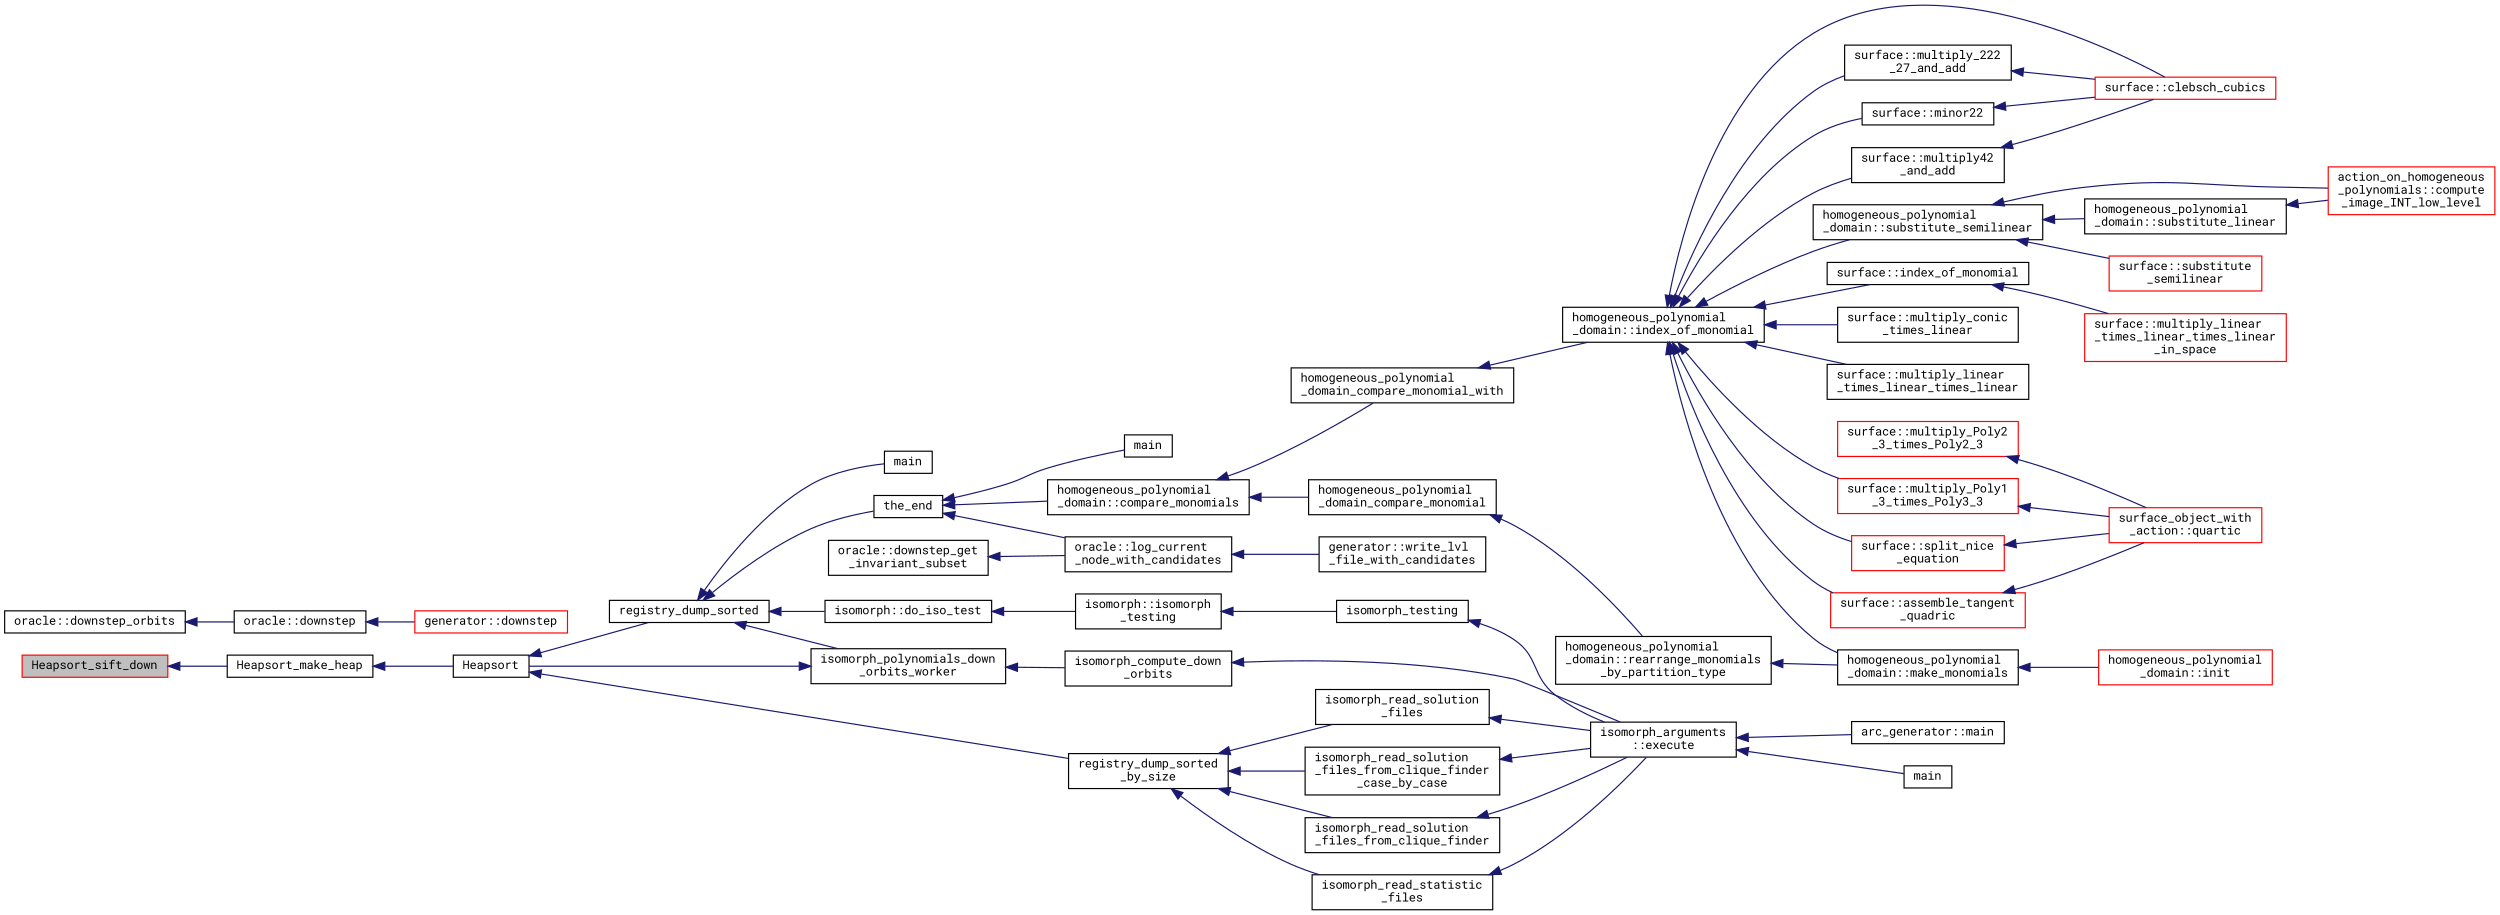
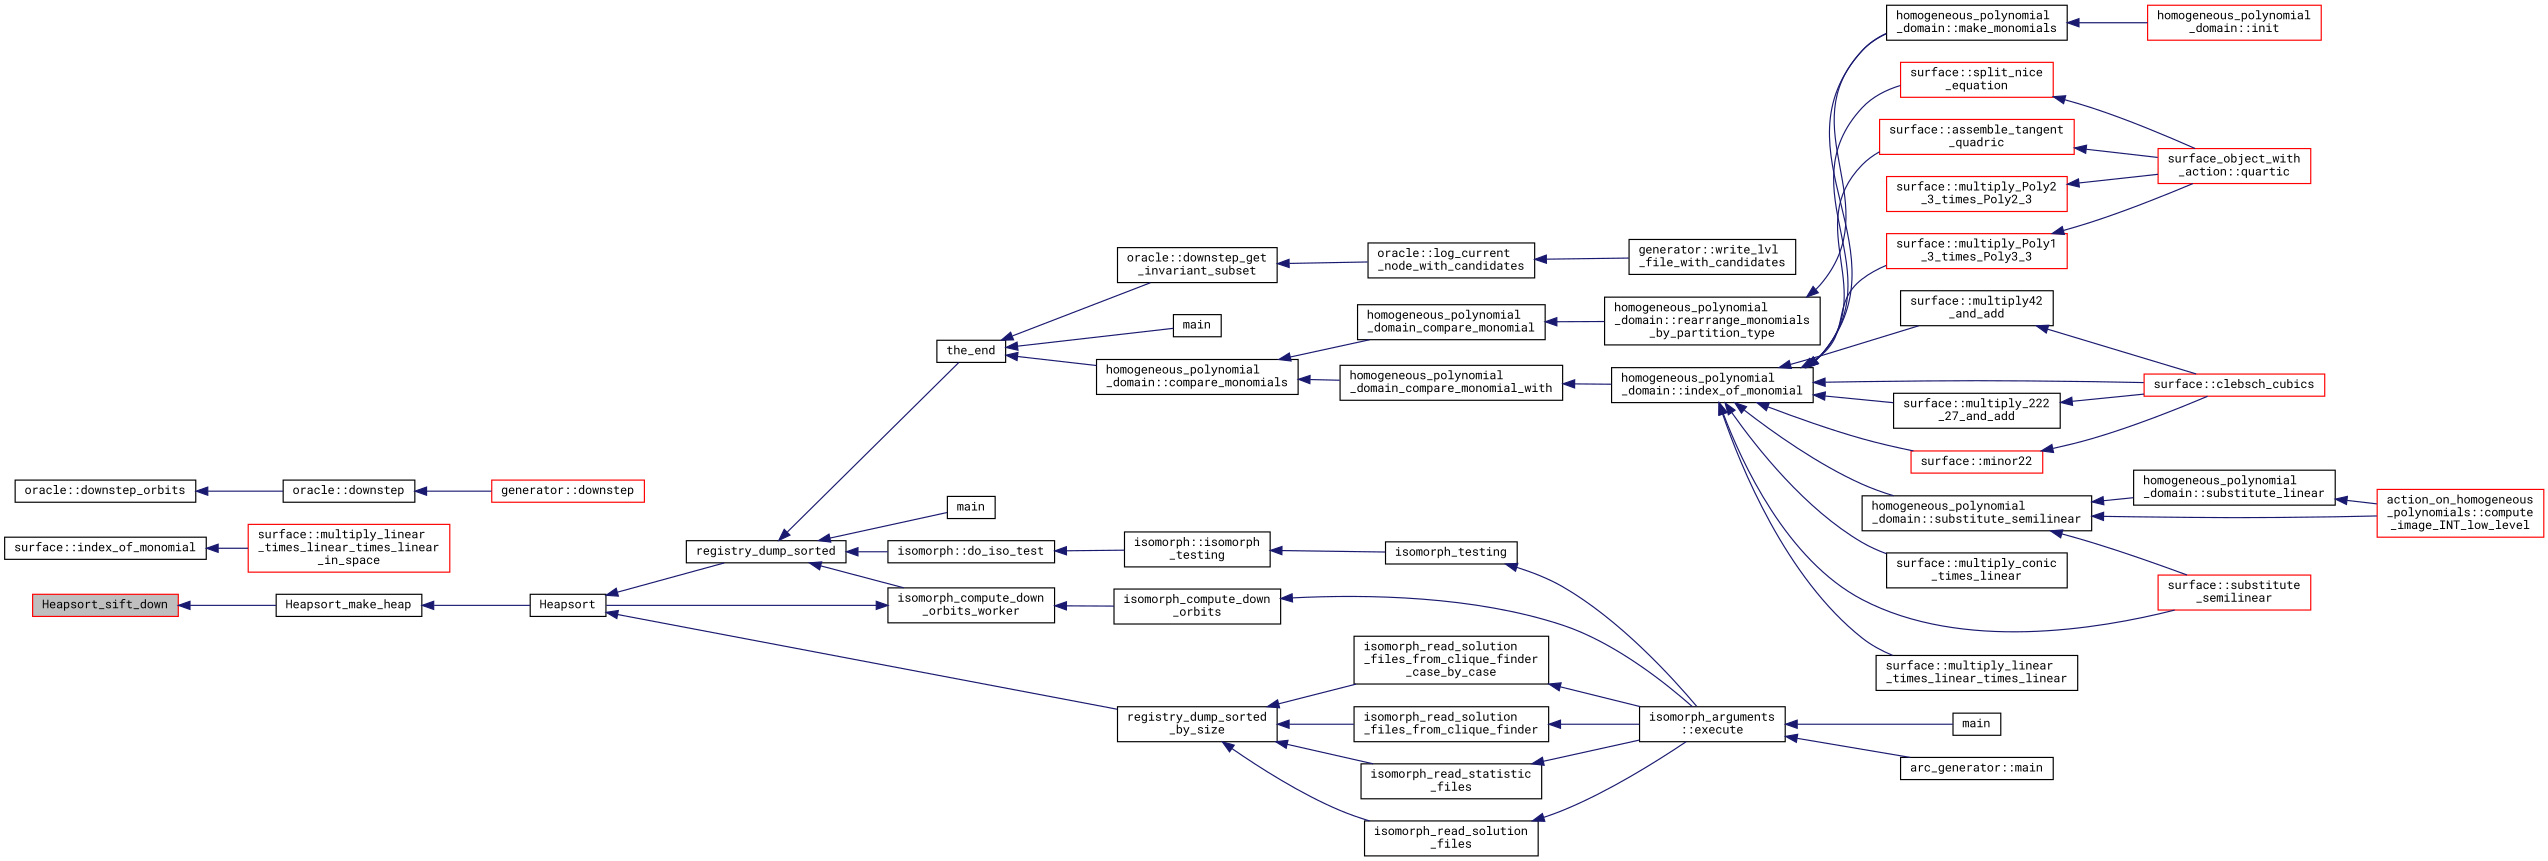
  digraph {
    fontname="Roboto Mono"
    rankdir=LR
    node [color=black fillcolor=white fontname="Roboto Mono" fontsize=10 shape=record style=filled]
    edge [color=midnightblue dir=back fontname="Roboto Mono" fontsize=10 labelfontname=Helvetica labelfontsize=10 style=solid]
    n1 [color=red fillcolor=grey75 fontcolor=black height=0.2 label=Heapsort_sift_down width=0.4]
    n2 [height=0.2 label=Heapsort_make_heap width=0.4]
    n3 [height=0.2 label=Heapsort width=0.4]
    n4 [height=0.2 label=registry_dump_sorted width=0.4]
    n5 [height=0.2 label="registry_dump_sorted\l_by_size" width=0.4]
    n6 [height=0.2 label=main width=0.4]
    n7 [height=0.2 label=the_end width=0.4]
-   n8 [height=0.2 label="isomorph_polynomials_down\l_orbits_worker" width=0.4]
+   n8 [height=0.2 label="isomorph_compute_down\l_orbits_worker" width=0.4]
    n9 [height=0.2 label="isomorph::do_iso_test" width=0.4]
    n10 [height=0.2 label="isomorph_read_statistic\l_files" width=0.4]
    n11 [height=0.2 label="isomorph_read_solution\l_files" width=0.4]
    n12 [height=0.2 label="isomorph_read_solution\l_files_from_clique_finder\l_case_by_case" width=0.4]
    n13 [height=0.2 label="isomorph_read_solution\l_files_from_clique_finder" width=0.4]
    n14 [height=0.2 label=main width=0.4]
    n15 [height=0.2 label="homogeneous_polynomial\l_domain::compare_monomials" width=0.4]
    n16 [height=0.2 label="oracle::downstep_get\l_invariant_subset" width=0.4]
    n17 [height=0.2 label="isomorph_compute_down\l_orbits" width=0.4]
    n18 [height=0.2 label="isomorph::isomorph\l_testing" width=0.4]
    n19 [height=0.2 label="homogeneous_polynomial\l_domain_compare_monomial_with" width=0.4]
    n20 [height=0.2 label="homogeneous_polynomial\l_domain_compare_monomial" width=0.4]
    n21 [height=0.2 label="oracle::log_current\l_node_with_candidates" width=0.4]
    n22 [height=0.2 label="homogeneous_polynomial\l_domain::index_of_monomial" width=0.4]
    n23 [height=0.2 label="homogeneous_polynomial\l_domain::rearrange_monomials\l_by_partition_type" width=0.4]
    n24 [height=0.2 label="homogeneous_polynomial\l_domain::make_monomials" width=0.4]
    n25 [height=0.2 label="homogeneous_polynomial\l_domain::substitute_semilinear" width=0.4]
    n26 [height=0.2 label="surface::index_of_monomial" width=0.4]
    n27 [height=0.2 label="surface::multiply_conic\l_times_linear" width=0.4]
    n28 [height=0.2 label="surface::multiply_linear\l_times_linear_times_linear" width=0.4]
    n29 [color=red height=0.2 label="surface::multiply_Poly1\l_3_times_Poly3_3" width=0.4]
    n30 [color=red height=0.2 label="surface::clebsch_cubics" width=0.4]
    n31 [height=0.2 label="surface::multiply_222\l_27_and_add" width=0.4]
-   n32 [height=0.2 label="surface::minor22" width=0.4]
+   n32 [color=red height=0.2 label="surface::minor22" width=0.4]
    n33 [height=0.2 label="surface::multiply42\l_and_add" width=0.4]
    n34 [color=red height=0.2 label="surface::split_nice\l_equation" width=0.4]
    n35 [color=red height=0.2 label="surface::assemble_tangent\l_quadric" width=0.4]
    n36 [color=red height=0.2 label="homogeneous_polynomial\l_domain::init" width=0.4]
    n37 [height=0.2 label="homogeneous_polynomial\l_domain::substitute_linear" width=0.4]
    n38 [color=red height=0.2 label="action_on_homogeneous\l_polynomials::compute\l_image_INT_low_level" width=0.4]
    n39 [color=red height=0.2 label="surface::substitute\l_semilinear" width=0.4]
    n40 [color=red height=0.2 label="surface::multiply_linear\l_times_linear_times_linear\l_in_space" width=0.4]
    n41 [color=red height=0.2 label="surface::multiply_Poly2\l_3_times_Poly2_3" width=0.4]
    n42 [color=red height=0.2 label="surface_object_with\l_action::quartic" width=0.4]
    n43 [height=0.2 label="generator::write_lvl\l_file_with_candidates" width=0.4]
    n44 [height=0.2 label="oracle::downstep_orbits" width=0.4]
    n45 [height=0.2 label="oracle::downstep" width=0.4]
    n46 [color=red height=0.2 label="generator::downstep" width=0.4]
    n47 [height=0.2 label="isomorph_arguments\l::execute" width=0.4]
    n48 [height=0.2 label=main width=0.4]
    n49 [height=0.2 label="arc_generator::main" width=0.4]
    n50 [height=0.2 label=isomorph_testing width=0.4]
    n1 -> n2
    n2 -> n3
    n3 -> n4
    n3 -> n5
    n4 -> n6
    n4 -> n7
    n4 -> n8
    n4 -> n9
    n5 -> n10
    n5 -> n11
    n5 -> n12
    n5 -> n13
    n7 -> n14
    n7 -> n15
-   n7 -> n21
+   n7 -> n16
    n8 -> n3
    n8 -> n17
    n9 -> n18
    n10 -> n47
    n11 -> n47
    n12 -> n47
    n13 -> n47
    n15 -> n19
    n15 -> n20
    n16 -> n21
    n17 -> n47
    n18 -> n50
    n19 -> n22
    n20 -> n23
    n21 -> n43
    n22 -> n24
    n22 -> n25
-   n22 -> n26
+   n22 -> n39
    n22 -> n27
    n22 -> n28
    n22 -> n29
    n22 -> n30
    n22 -> n31
    n22 -> n32
    n22 -> n33
    n22 -> n34
    n22 -> n35
    n23 -> n24
    n24 -> n36
    n25 -> n37
    n25 -> n38
    n25 -> n39
    n26 -> n40
    n29 -> n42
    n31 -> n30
    n32 -> n30
    n33 -> n30
    n34 -> n42
    n35 -> n42
    n37 -> n38
    n41 -> n42
    n44 -> n45
    n45 -> n46
    n47 -> n48
    n47 -> n49
    n50 -> n47
  }
